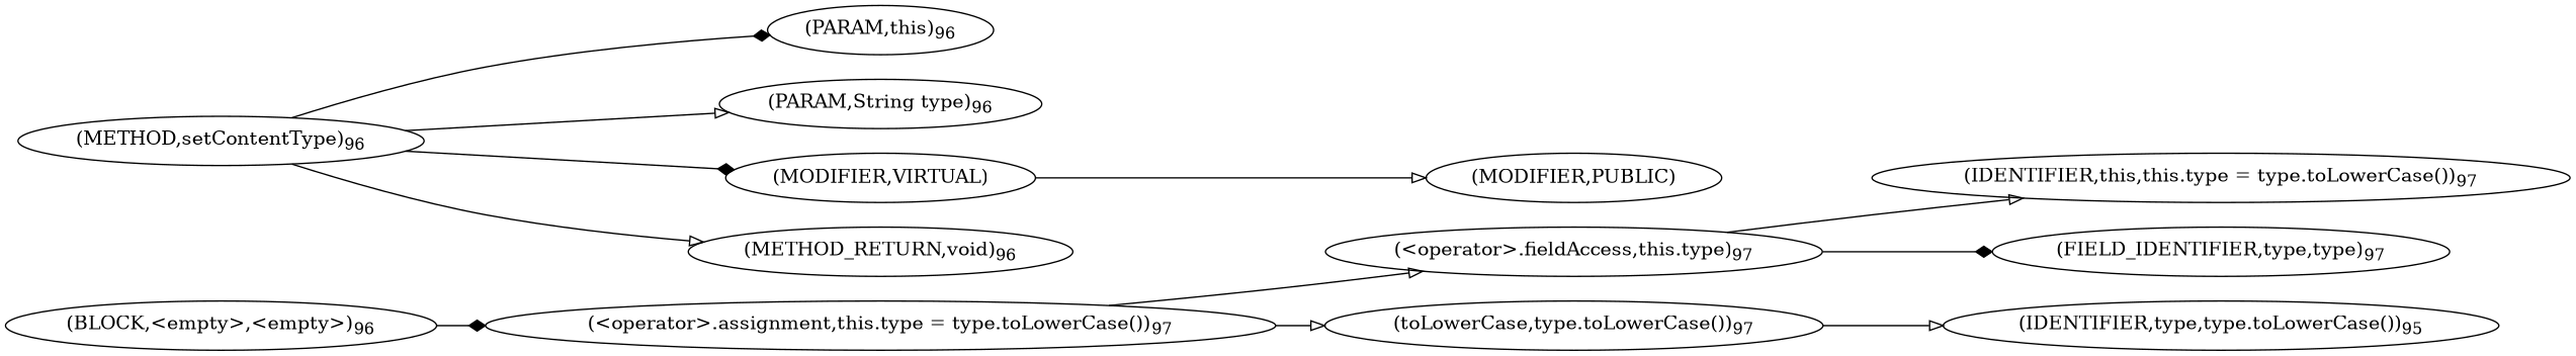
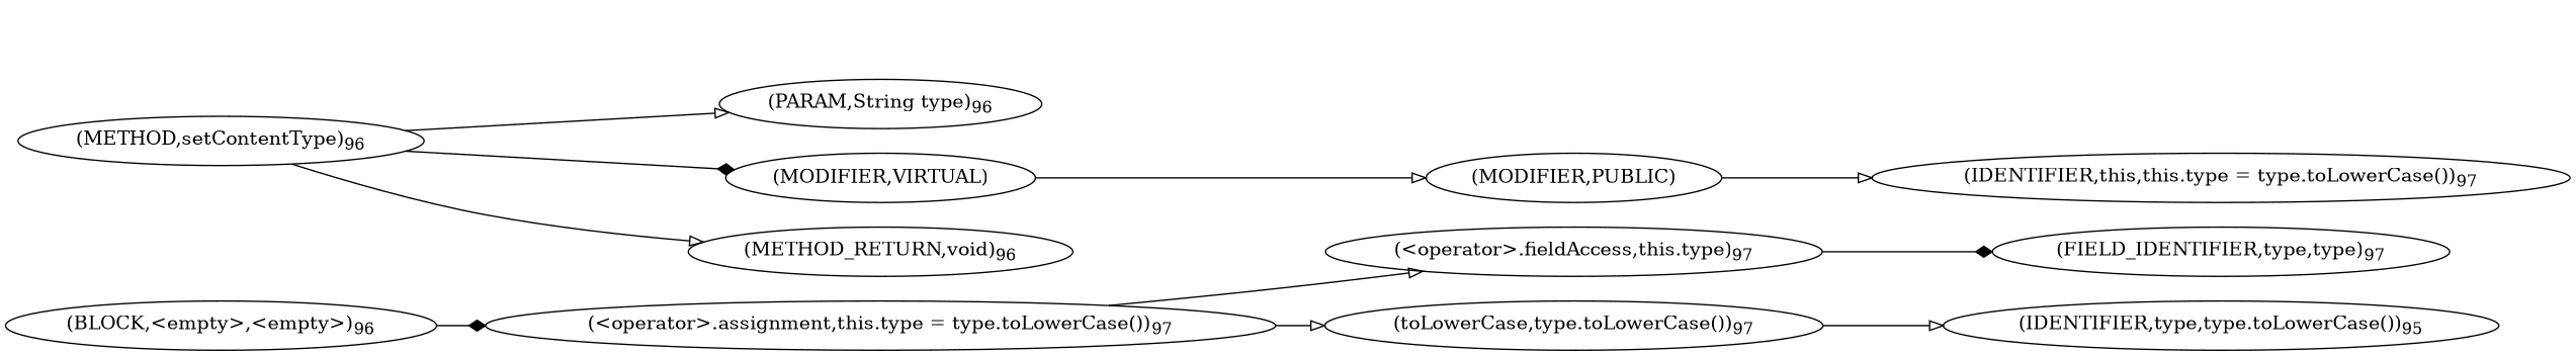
  digraph {
    rankdir=LR
    edge [arrowhead=onormal]
    n1 [label=<(METHOD,setContentType)<SUB>96</SUB>>]
-   n2 [label=<(PARAM,this)<SUB>96</SUB>>]
    n3 [label=<(PARAM,String type)<SUB>96</SUB>>]
    n4 [label=<(MODIFIER,VIRTUAL)>]
    n5 [label=<(METHOD_RETURN,void)<SUB>96</SUB>>]
    n6 [label=<(BLOCK,&lt;empty&gt;,&lt;empty&gt;)<SUB>96</SUB>>]
    n7 [label=<(&lt;operator&gt;.assignment,this.type = type.toLowerCase())<SUB>97</SUB>>]
    n8 [label=<(MODIFIER,PUBLIC)>]
    n9 [label=<(&lt;operator&gt;.fieldAccess,this.type)<SUB>97</SUB>>]
    n10 [label=<(toLowerCase,type.toLowerCase())<SUB>97</SUB>>]
    n11 [label=<(IDENTIFIER,this,this.type = type.toLowerCase())<SUB>97</SUB>>]
    n12 [label=<(FIELD_IDENTIFIER,type,type)<SUB>97</SUB>>]
    n13 [label=<(IDENTIFIER,type,type.toLowerCase())<SUB>95</SUB>>]
-   n1 -> n2 [arrowhead=diamond]
    n1 -> n3
    n1 -> n4 [arrowhead=diamond]
    n1 -> n5
    n4 -> n8
    n6 -> n7 [arrowhead=diamond]
    n7 -> n9
    n7 -> n10
-   n9 -> n11
+   n8 -> n11
    n9 -> n12 [arrowhead=diamond]
    n10 -> n13
  }
